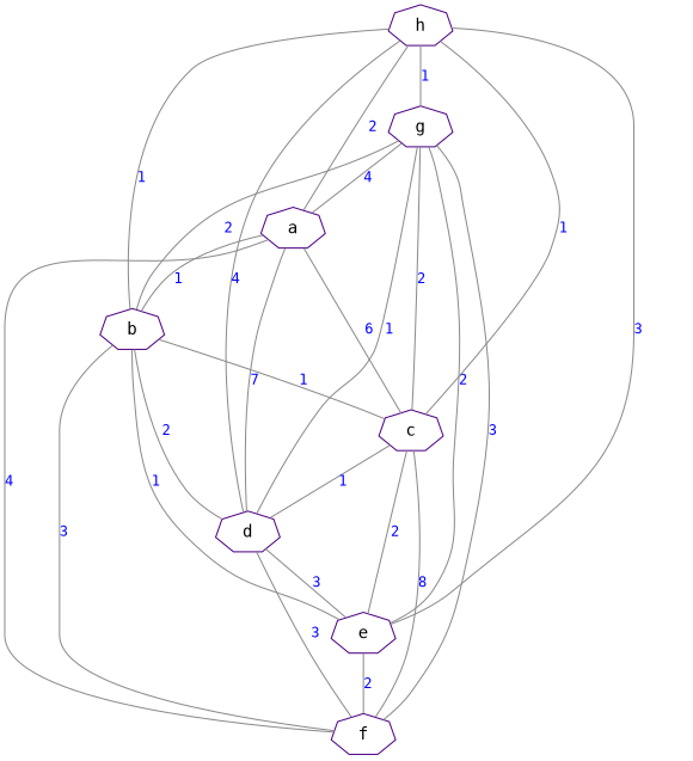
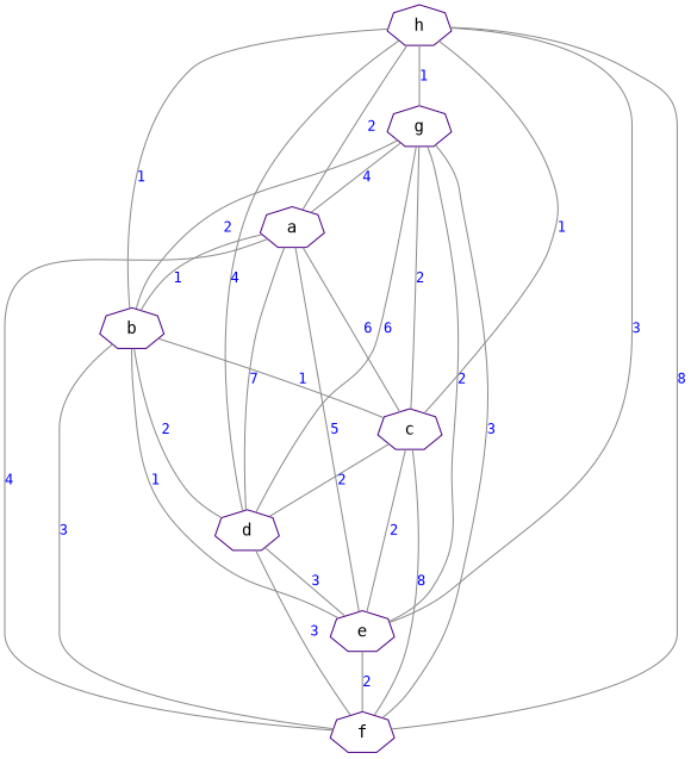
  graph {
    fontname="DejaVu Sans Mono"
    node [color=indigo fontname="DejaVu Sans Mono" fontsize=14 shape=septagon]
    edge [color=gray54 fontcolor=blue fontname="DejaVu Sans Mono" fontsize=12]
    a
    b
    c
    d
    e
    f
    g
    h
    a -- b [label=1]
    a -- c [label=6]
    a -- d [label=7]
+   a -- e [label=5]
    a -- f [label=4]
    b -- c [label=1]
    b -- d [label=2]
    b -- e [label=1]
    b -- f [label=3]
-   c -- d [label=1]
+   c -- d [label=2]
    c -- e [label=2]
    c -- f [label=8]
    d -- e [label=3]
    d -- f [label=3]
    e -- f [label=2]
    g -- a [label=4]
    g -- b [label=2]
    g -- c [label=2]
-   g -- d [label=1]
+   g -- d [label=6]
    g -- e [label=2]
    g -- f [label=3]
    h -- a [label=2]
    h -- b [label=1]
    h -- c [label=1]
    h -- d [label=4]
    h -- e [label=3]
+   h -- f [label=8]
    h -- g [label=1]
  }
